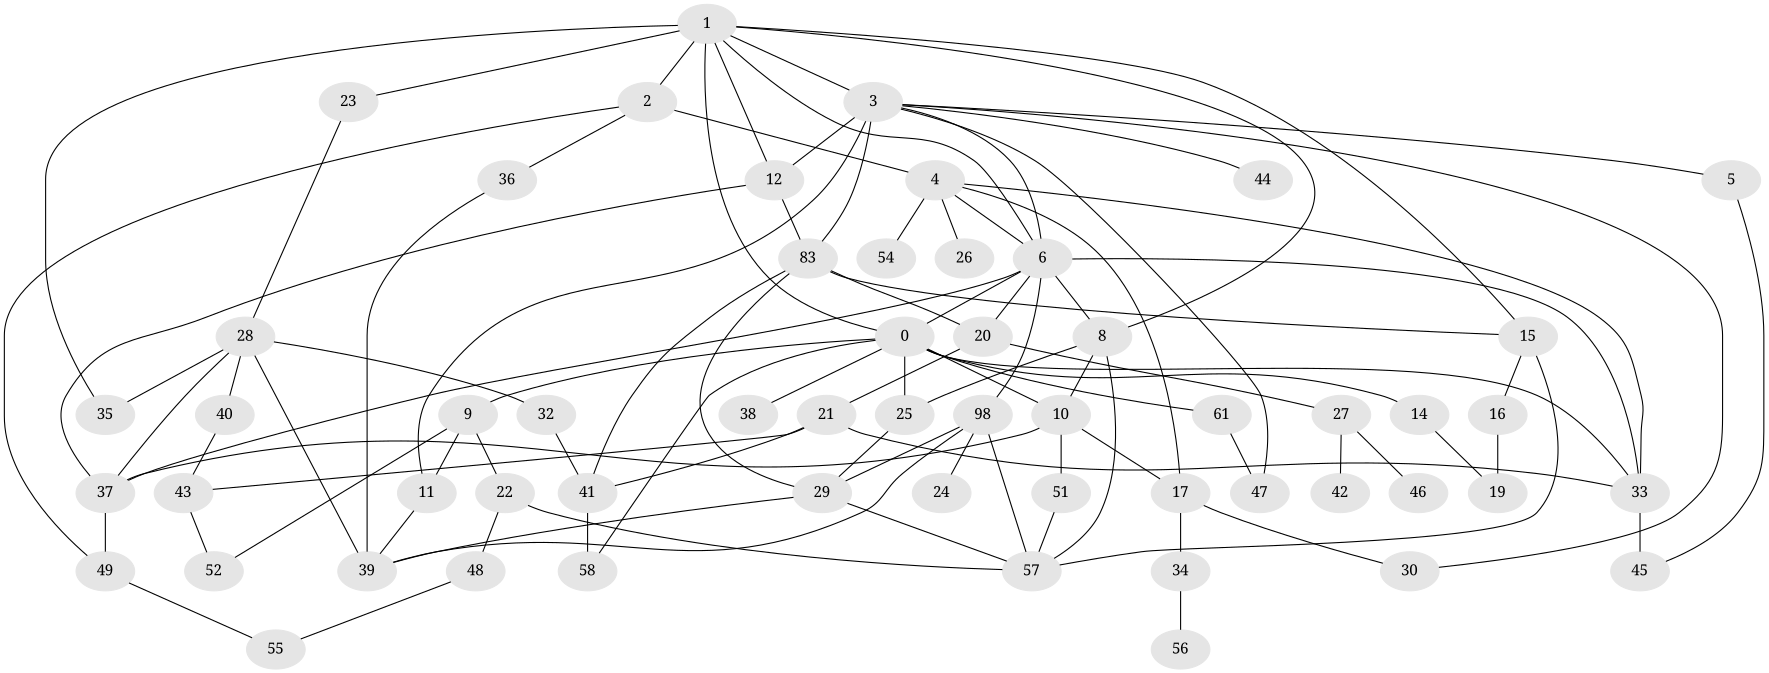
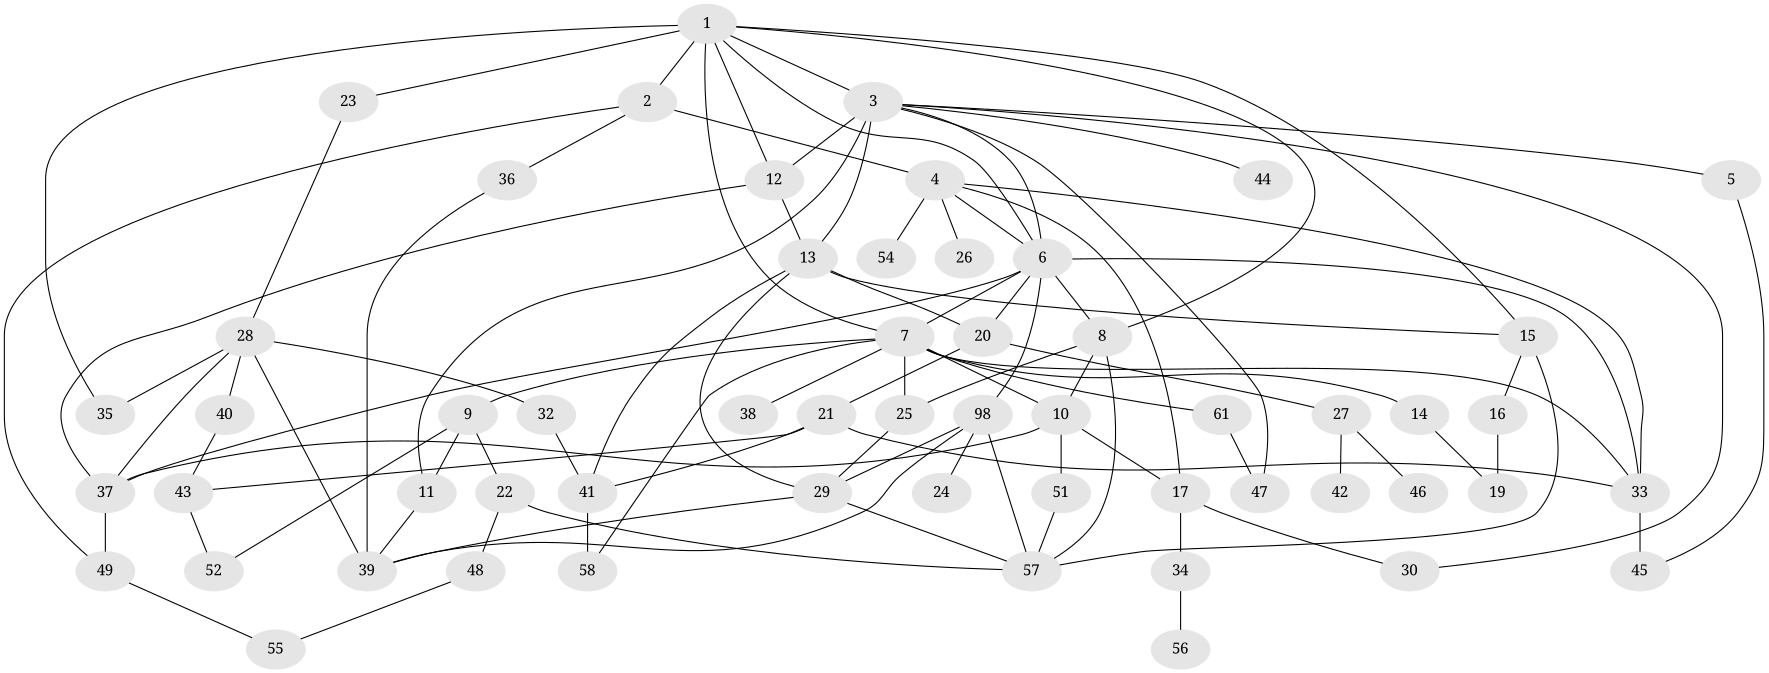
  graph {
    fontname="Noto Serif"
    node [color=gray90 fontname="Noto Serif" style=filled]
    edge [fontname="Noto Serif" weight=1.0]
    1
    2
    3
    6
-   7 [label=0]
+   7
    8
    12
    15
    23
    35
    4
    36
    49
    5
    11
-   13 [label=83]
+   13
    30
    44
    47
    33
    n21 [label=98]
    20
    37
    9
    10
    14
    25
    n28 [label=61]
    38
    58
    57
    16
    28
    17
    26
    54
    39
    55
    45
    29
    41
    34
    24
    21
    27
    22
    52
    51
    19
    48
    56
    43
    42
    46
    32
    40
    1 -- 2 [weight=3.0]
    1 -- 3
    1 -- 6
    1 -- 7
    1 -- 8
    1 -- 12
    1 -- 15
    1 -- 23
    1 -- 35
    2 -- 4
    2 -- 36
    2 -- 49
    3 -- 6
    3 -- 12 [weight=7.0]
    3 -- 5
    3 -- 11
    3 -- 13
    3 -- 30
    3 -- 44
    3 -- 47
    6 -- 7
    6 -- 8 [weight=2.0]
    6 -- 33
    6 -- n21
    6 -- 20
    6 -- 37
    7 -- 33
    7 -- 9
    7 -- 10
    7 -- 14 [weight=3.0]
    7 -- 25
    7 -- n28
    7 -- 38
    7 -- 58
    8 -- 10
    8 -- 25
    8 -- 57
    12 -- 13
    12 -- 37
    15 -- 57
    15 -- 16
    23 -- 28
    4 -- 6
    4 -- 33
    4 -- 17
    4 -- 26
    4 -- 54
    36 -- 39
    49 -- 55
    5 -- 45
    11 -- 39
    13 -- 15
    13 -- 20
    13 -- 29
    13 -- 41
    33 -- 45 [weight=3.0]
    n21 -- 57
    n21 -- 39
    n21 -- 29
    n21 -- 24
    20 -- 21
    20 -- 27
    37 -- 49
    9 -- 11
    9 -- 22
    9 -- 52
    10 -- 37
    10 -- 17
    10 -- 51
    14 -- 19
    25 -- 29
    n28 -- 47
    16 -- 19
    28 -- 35
    28 -- 37
    28 -- 39 [weight=3.0]
    28 -- 32
    28 -- 40
    17 -- 30
    17 -- 34
    29 -- 57
    29 -- 39
    41 -- 58 [weight=2.0]
    34 -- 56
    21 -- 33
    21 -- 41 [weight=3.0]
    21 -- 43
    27 -- 42
    27 -- 46
    22 -- 57
    22 -- 48
    51 -- 57
    48 -- 55
    43 -- 52
    32 -- 41
    40 -- 43
  }
